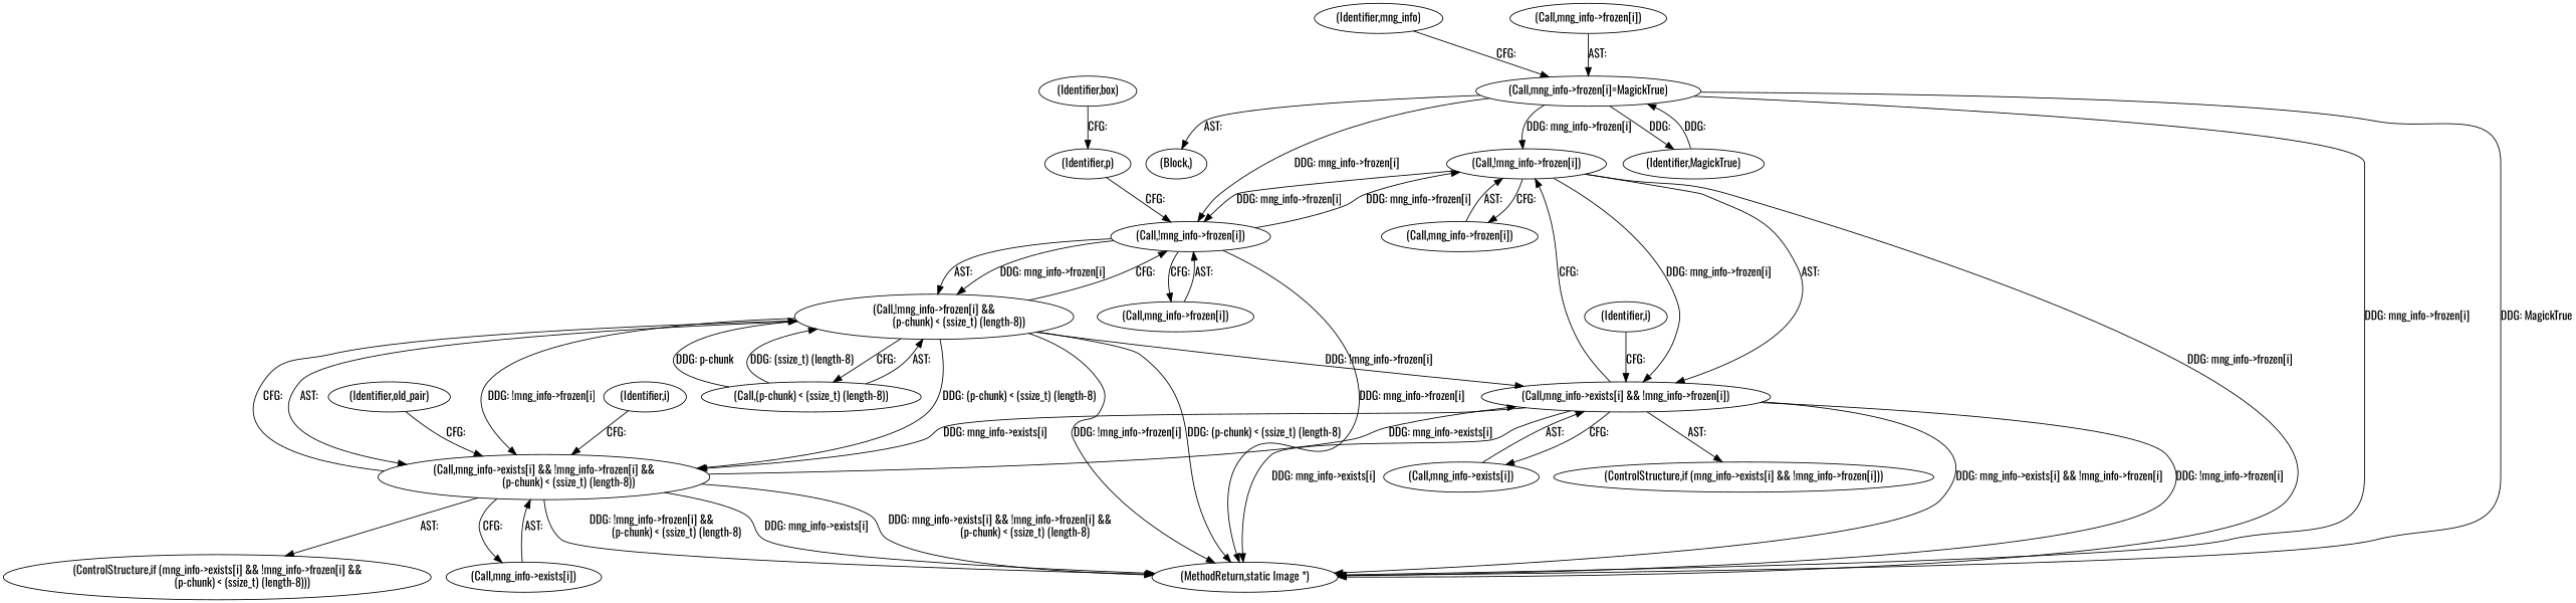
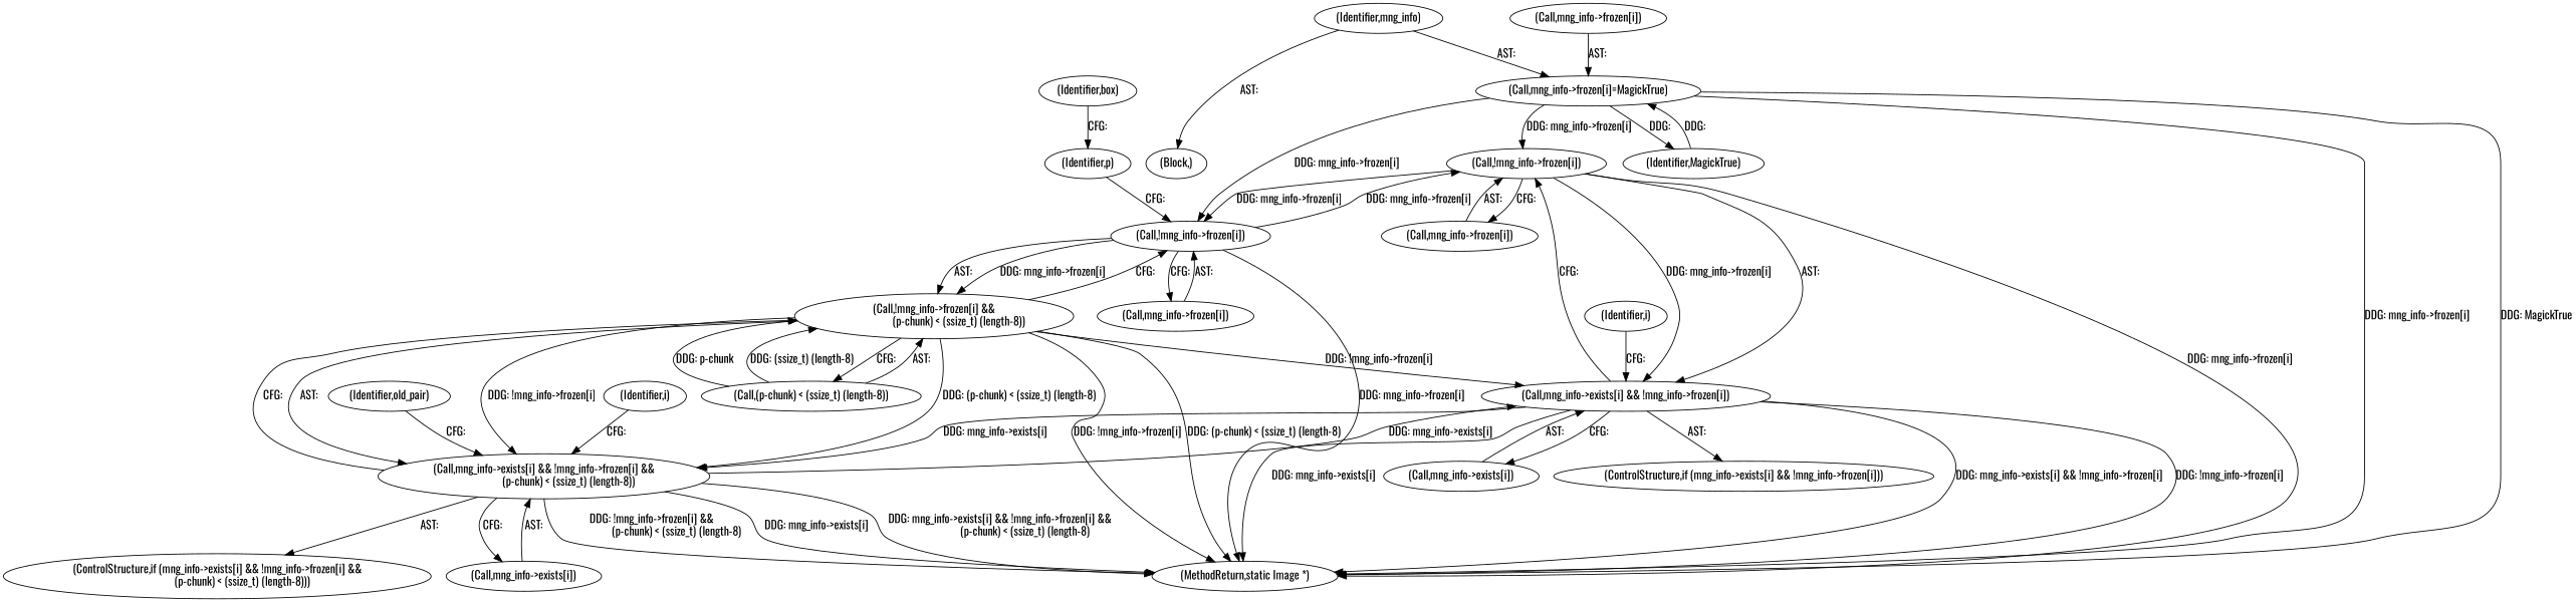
  digraph {
    fontname=Oswald
    node [fontname=Oswald]
    edge [fontname=Oswald]
    n1 [label="(Call,mng_info->frozen[i]=MagickTrue)"]
    n2 [label="(Call,!mng_info->frozen[i])"]
    n3 [label="(Call,!mng_info->frozen[i])"]
    n4 [label="(MethodReturn,static Image *)"]
    n5 [label="(Identifier,MagickTrue)"]
    n6 [label="(Block,)"]
    n7 [label="(Call,mng_info->exists[i] && !mng_info->frozen[i])"]
    n8 [label="(Call,mng_info->frozen[i])"]
    n9 [label="(Call,!mng_info->frozen[i] &&\n                    (p-chunk) < (ssize_t) (length-8))"]
    n10 [label="(Call,mng_info->frozen[i])"]
    n11 [label="(Call,mng_info->exists[i] && !mng_info->frozen[i] &&\n                    (p-chunk) < (ssize_t) (length-8))"]
    n12 [label="(Call,mng_info->exists[i])"]
    n13 [label="(ControlStructure,if (mng_info->exists[i] && !mng_info->frozen[i]))"]
    n14 [label="(ControlStructure,if (mng_info->exists[i] && !mng_info->frozen[i] &&\n                    (p-chunk) < (ssize_t) (length-8)))"]
    n15 [label="(Call,mng_info->exists[i])"]
    n16 [label="(Call,(p-chunk) < (ssize_t) (length-8))"]
    n17 [label="(Identifier,mng_info)"]
    n18 [label="(Call,mng_info->frozen[i])"]
    n19 [label="(Identifier,p)"]
    n20 [label="(Identifier,box)"]
    n21 [label="(Identifier,i)"]
    n22 [label="(Identifier,i)"]
    n23 [label="(Identifier,old_pair)"]
    n1 -> n2 [label="DDG: mng_info->frozen[i]"]
    n1 -> n3 [label="DDG: mng_info->frozen[i]"]
    n1 -> n4 [label="DDG: MagickTrue"]
    n1 -> n4 [label="DDG: mng_info->frozen[i]"]
    n1 -> n5 [label="DDG: "]
-   n1 -> n6 [label="AST: "]
+   n17 -> n6 [label="AST: "]
    n2 -> n3 [label="DDG: mng_info->frozen[i]"]
    n2 -> n4 [label="DDG: mng_info->frozen[i]"]
    n2 -> n7 [label="AST: "]
    n2 -> n7 [label="DDG: mng_info->frozen[i]"]
    n2 -> n8 [label="CFG: "]
    n3 -> n2 [label="DDG: mng_info->frozen[i]"]
    n3 -> n4 [label="DDG: mng_info->frozen[i]"]
    n3 -> n9 [label="AST: "]
    n3 -> n9 [label="DDG: mng_info->frozen[i]"]
    n3 -> n10 [label="CFG: "]
    n5 -> n1 [label="DDG: "]
    n7 -> n2 [label="CFG: "]
    n7 -> n4 [label="DDG: mng_info->exists[i]"]
    n7 -> n4 [label="DDG: mng_info->exists[i] && !mng_info->frozen[i]"]
    n7 -> n4 [label="DDG: !mng_info->frozen[i]"]
    n7 -> n11 [label="DDG: mng_info->exists[i]"]
    n7 -> n12 [label="CFG: "]
    n7 -> n13 [label="AST: "]
    n8 -> n2 [label="AST: "]
    n9 -> n3 [label="CFG: "]
    n9 -> n4 [label="DDG: (p-chunk) < (ssize_t) (length-8)"]
    n9 -> n4 [label="DDG: !mng_info->frozen[i]"]
    n9 -> n7 [label="DDG: !mng_info->frozen[i]"]
    n9 -> n11 [label="AST: "]
    n9 -> n11 [label="DDG: !mng_info->frozen[i]"]
    n9 -> n11 [label="DDG: (p-chunk) < (ssize_t) (length-8)"]
    n9 -> n16 [label="CFG: "]
    n10 -> n3 [label="AST: "]
    n11 -> n4 [label="DDG: mng_info->exists[i]"]
    n11 -> n4 [label="DDG: mng_info->exists[i] && !mng_info->frozen[i] &&\n                    (p-chunk) < (ssize_t) (length-8)"]
    n11 -> n4 [label="DDG: !mng_info->frozen[i] &&\n                    (p-chunk) < (ssize_t) (length-8)"]
    n11 -> n7 [label="DDG: mng_info->exists[i]"]
    n11 -> n9 [label="CFG: "]
    n11 -> n14 [label="AST: "]
    n11 -> n15 [label="CFG: "]
    n12 -> n7 [label="AST: "]
    n15 -> n11 [label="AST: "]
    n16 -> n9 [label="AST: "]
    n16 -> n9 [label="DDG: p-chunk"]
    n16 -> n9 [label="DDG: (ssize_t) (length-8)"]
-   n17 -> n1 [label="CFG: "]
+   n17 -> n1 [label="AST: "]
    n18 -> n1 [label="AST: "]
    n19 -> n3 [label="CFG: "]
    n20 -> n19 [label="CFG: "]
    n21 -> n11 [label="CFG: "]
    n22 -> n7 [label="CFG: "]
    n23 -> n11 [label="CFG: "]
  }
